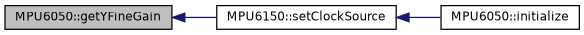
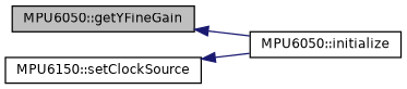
  digraph {
    rankdir=LR
    node [color=black fillcolor=white fontname=Helvetica fontsize=10 shape=record style=filled]
    edge [color=midnightblue dir=back fontname=Helvetica fontsize=10 labelfontname=Helvetica labelfontsize=10 style=solid]
    n1 [fillcolor=grey75 fontcolor=black height=0.2 label="MPU6050::getYFineGain" width=0.4]
    n2 [height=0.2 label="MPU6150::setClockSource" width=0.4]
    n3 [height=0.2 label="MPU6050::initialize" width=0.4]
-   n1 -> n2
+   n1 -> n3
    n2 -> n3
  }
